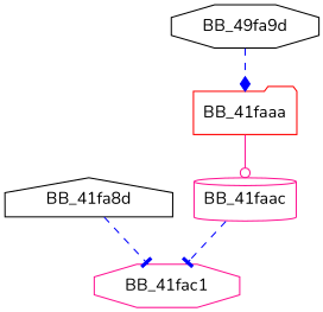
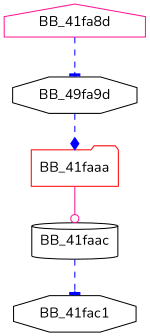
  digraph {
    fontname=Nunito
    node [color=deeppink fontname=Nunito shape=octagon]
    edge [arrowhead=tee color=blue fontname=Nunito style=dashed]
-   BB_41fa8d [color=black shape=house]
+   BB_41fa8d [shape=house]
    n2 [color=black label=BB_49fa9d]
    BB_41faaa [color=red shape=folder]
-   BB_41faac [shape=cylinder]
-   BB_41fac1
-   BB_41fa8d -> BB_41fac1
+   BB_41faac [color=black shape=cylinder]
+   BB_41fac1 [color=black]
+   BB_41fa8d -> n2
    n2 -> BB_41faaa [arrowhead=diamond]
    BB_41faaa -> BB_41faac [arrowhead=odot color=deeppink style=solid]
    BB_41faac -> BB_41fac1
  }
